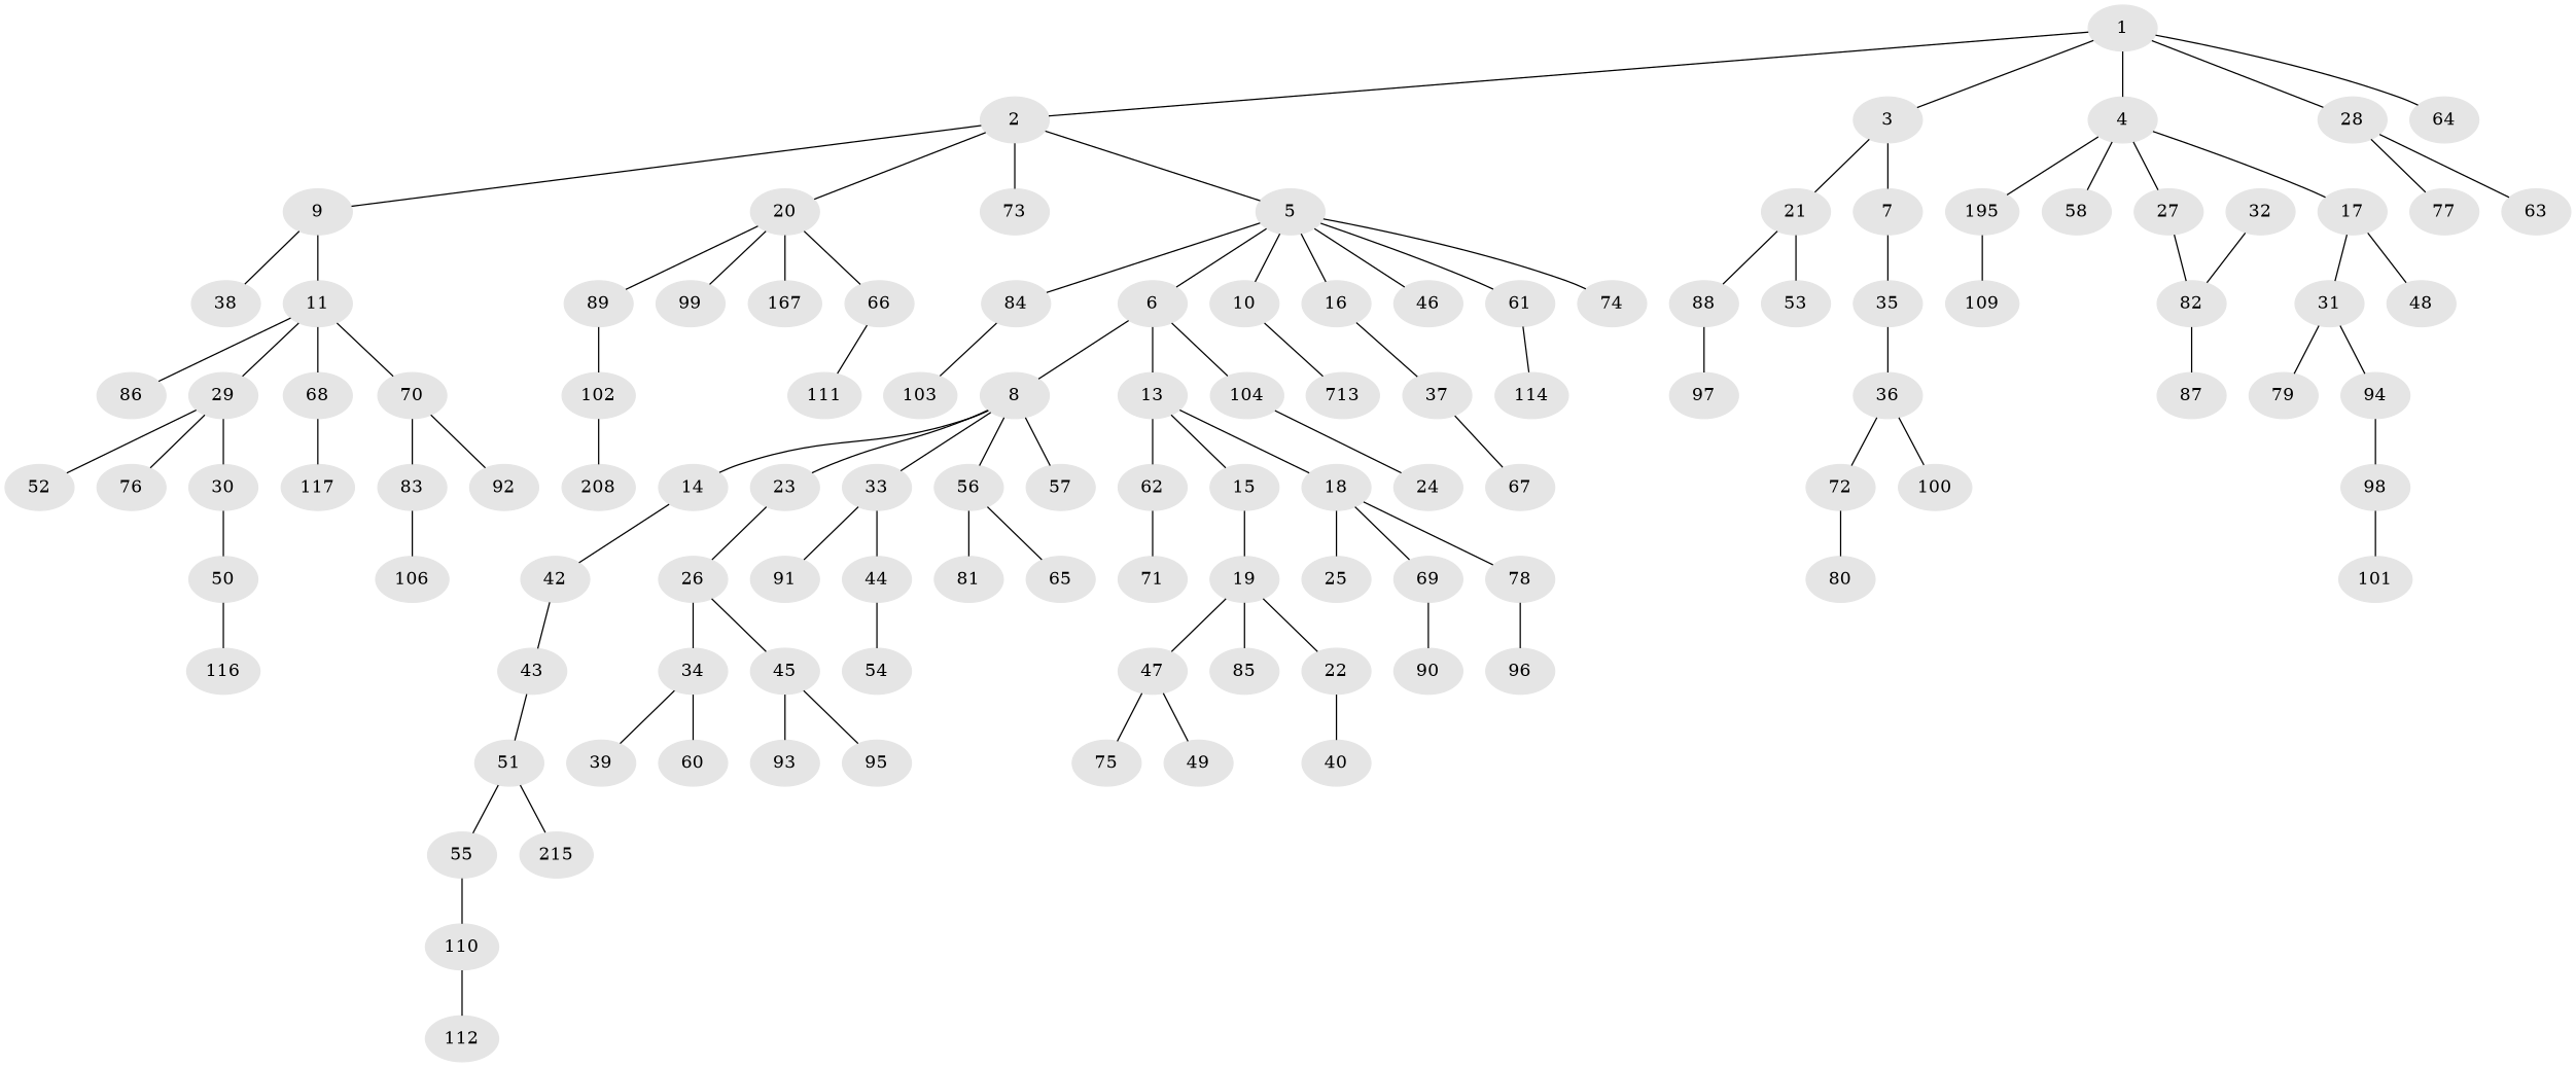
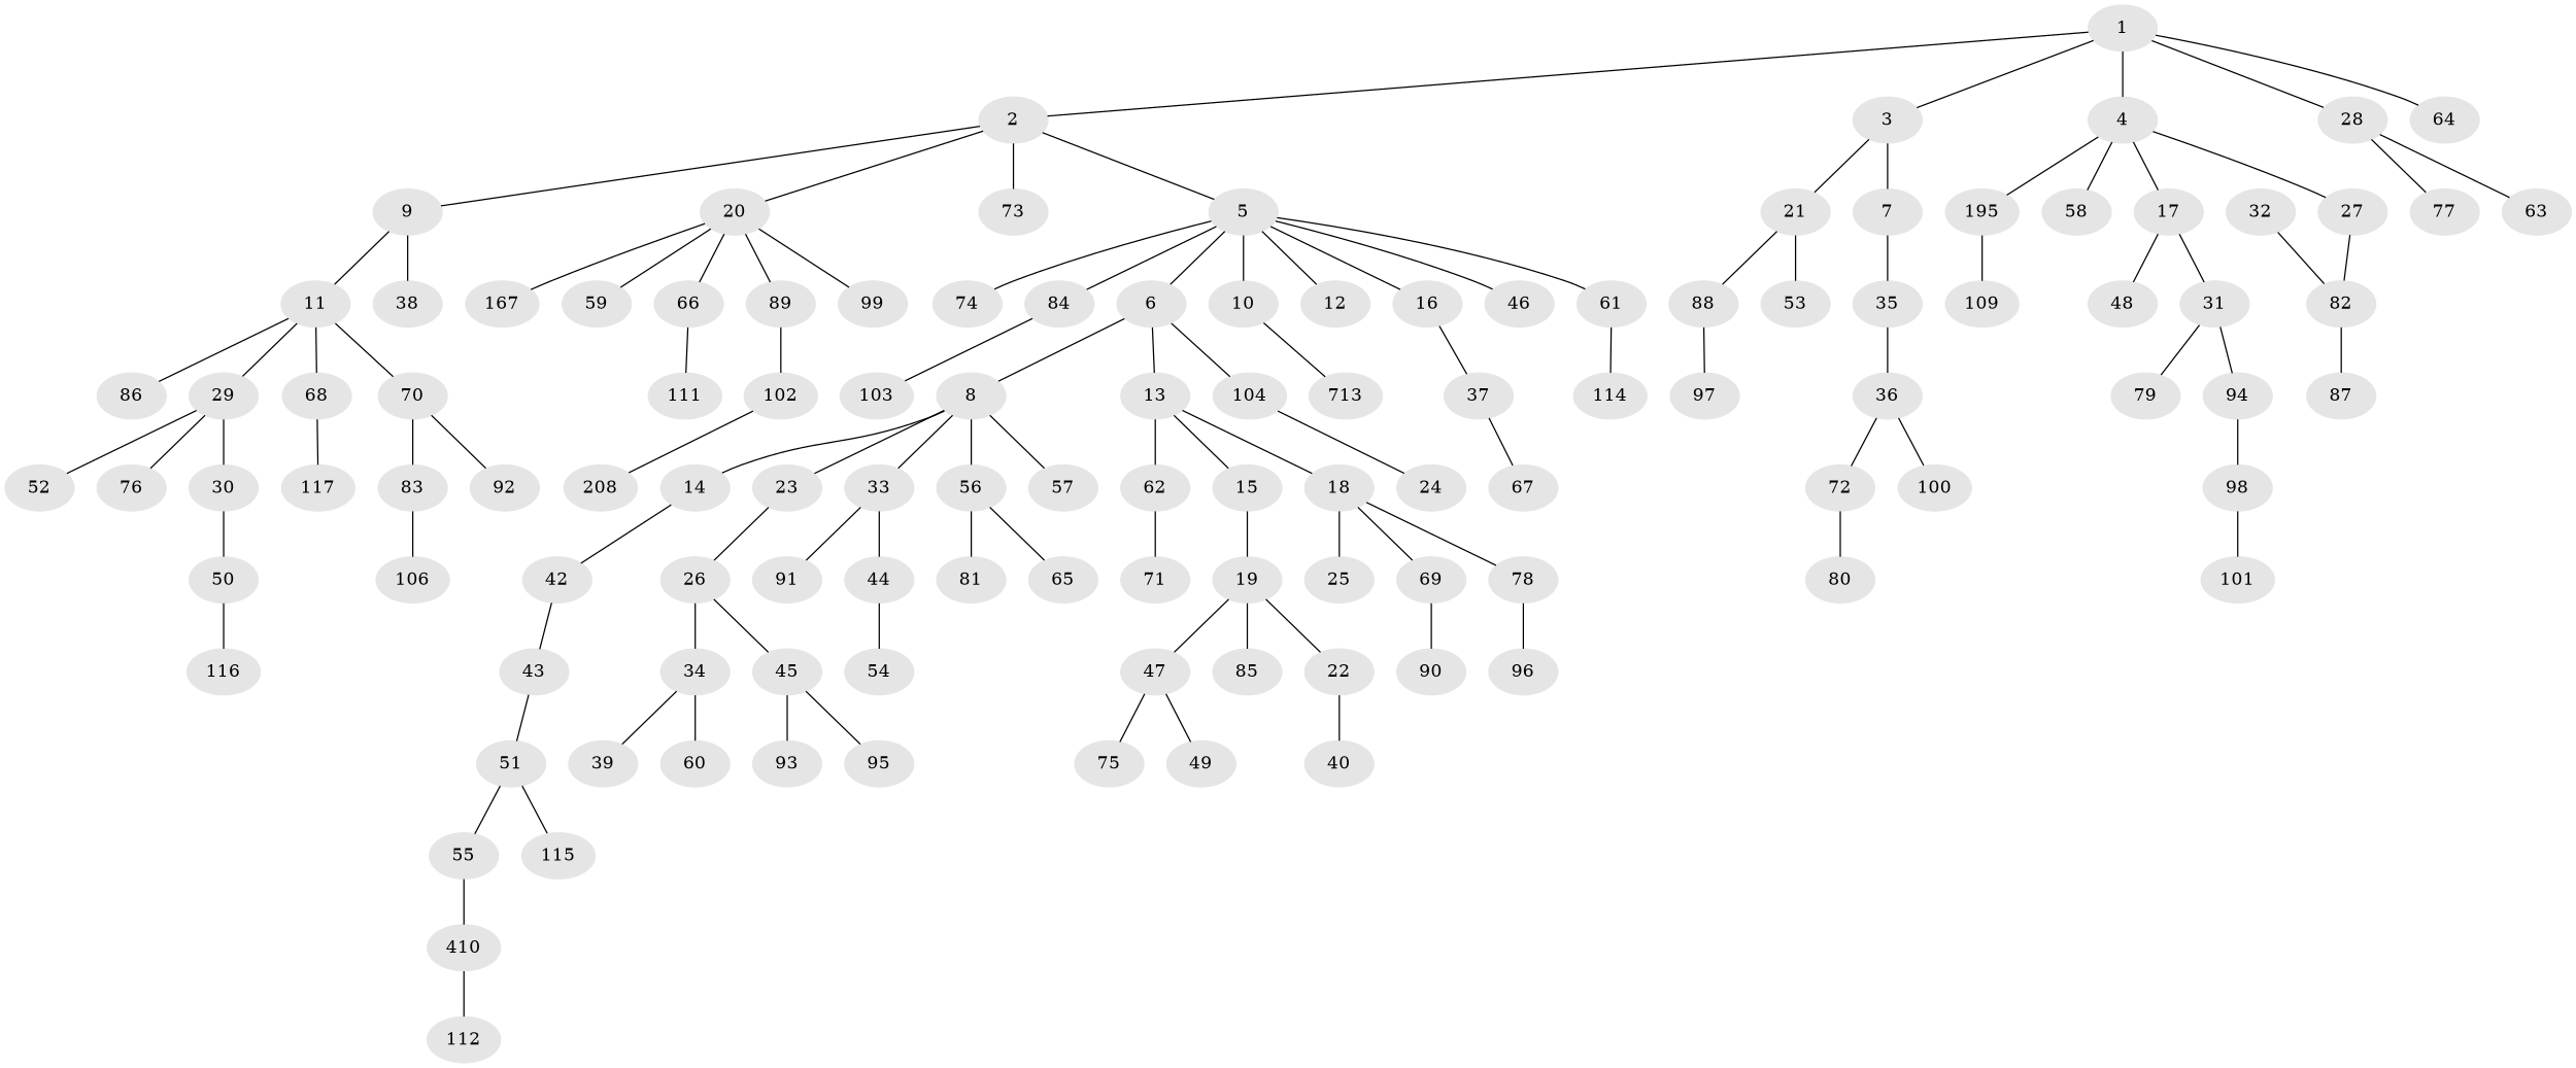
  graph {
    node [color=gray90 style=filled]
    1
    2
    3
    4
    28
    64
    5
    9
    20
    73
    7
    21
    17
    27
    58
    n16 [label=195]
    63
    77
    6
    10
+   12
    16
    46
    61
    74
    84
    11
    38
+   59
    66
    89
    99
    n33 [label=167]
    35
    53
    88
    31
    48
    82
    109
    8
    13
    104
    n44 [label=713]
    37
    114
    103
    14
    23
    33
    56
    57
    15
    18
    62
    24
    36
    42
    26
    44
    91
    65
    81
    29
    68
    70
    86
    30
    52
    76
    117
    83
    92
    19
    25
    69
    78
    71
    43
    22
    47
    85
    67
    79
    94
    90
    96
    40
    49
    75
    111
    102
    97
    34
    45
    39
    60
    32
    50
    116
    98
    87
    54
    72
    100
    80
    51
    55
-   115 [label=215]
+   115
    93
    95
-   110
+   110 [label=410]
    112
    106
    n115 [label=208]
    101
    1 -- 2
    1 -- 3
    1 -- 4
    1 -- 28
    1 -- 64
    2 -- 5
    2 -- 9
    2 -- 20
    2 -- 73
    3 -- 7
    3 -- 21
    4 -- 17
    4 -- 27
    4 -- 58
    4 -- n16
    28 -- 63
    28 -- 77
    5 -- 6
    5 -- 10
+   5 -- 12
    5 -- 16
    5 -- 46
    5 -- 61
    5 -- 74
    5 -- 84
    9 -- 11
    9 -- 38
+   20 -- 59
    20 -- 66
    20 -- 89
    20 -- 99
    20 -- n33
    7 -- 35
    21 -- 53
    21 -- 88
    17 -- 31
    17 -- 48
    27 -- 82
    n16 -- 109
    6 -- 8
    6 -- 13
    6 -- 104
    10 -- n44
    16 -- 37
    61 -- 114
    84 -- 103
    11 -- 29
    11 -- 68
    11 -- 70
    11 -- 86
    66 -- 111
    89 -- 102
    35 -- 36
    88 -- 97
    31 -- 79
    31 -- 94
    82 -- 87
    8 -- 14
    8 -- 23
    8 -- 33
    8 -- 56
    8 -- 57
    13 -- 15
    13 -- 18
    13 -- 62
    104 -- 24
    37 -- 67
    14 -- 42
    23 -- 26
    33 -- 44
    33 -- 91
    56 -- 65
    56 -- 81
    15 -- 19
    18 -- 25
    18 -- 69
    18 -- 78
    62 -- 71
    36 -- 72
    36 -- 100
    42 -- 43
    26 -- 34
    26 -- 45
    44 -- 54
    29 -- 30
    29 -- 52
    29 -- 76
    68 -- 117
    70 -- 83
    70 -- 92
    30 -- 50
    83 -- 106
    19 -- 22
    19 -- 47
    19 -- 85
    69 -- 90
    78 -- 96
    43 -- 51
    22 -- 40
    47 -- 49
    47 -- 75
    94 -- 98
    102 -- n115
    34 -- 39
    34 -- 60
    45 -- 93
    45 -- 95
    32 -- 82
    50 -- 116
    98 -- 101
    72 -- 80
    51 -- 55
    51 -- 115
    55 -- 110
    110 -- 112
  }
